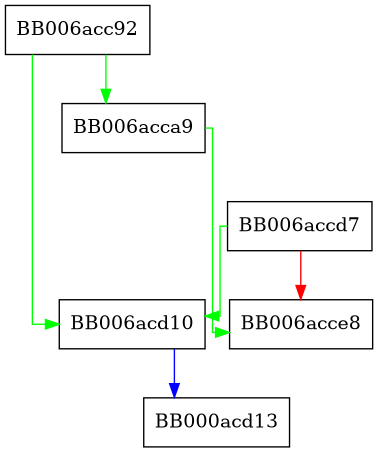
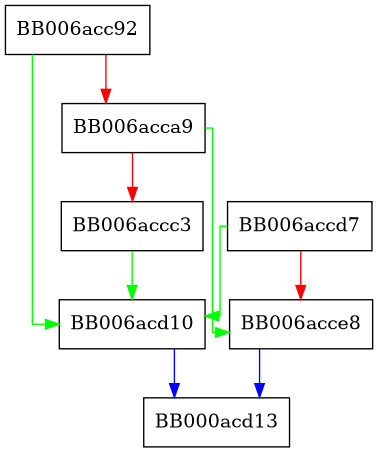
  digraph {
    splines=ortho
    node [shape=box]
    edge [color=green]
    n1 [label=BB000acd13]
    BB006acd10
    BB006acc92
    BB006acca9
    BB006acce8
+   BB006accc3
    BB006accd7
    BB006acd10 -> n1 [color=blue]
    BB006acc92 -> BB006acd10
-   BB006acc92 -> BB006acca9
+   BB006acc92 -> BB006acca9 [color=red]
    BB006acca9 -> BB006acce8
+   BB006acca9 -> BB006accc3 [color=red]
+   BB006acce8 -> n1 [color=blue]
+   BB006accc3 -> BB006acd10
    BB006accd7 -> BB006acd10
    BB006accd7 -> BB006acce8 [color=red]
  }
